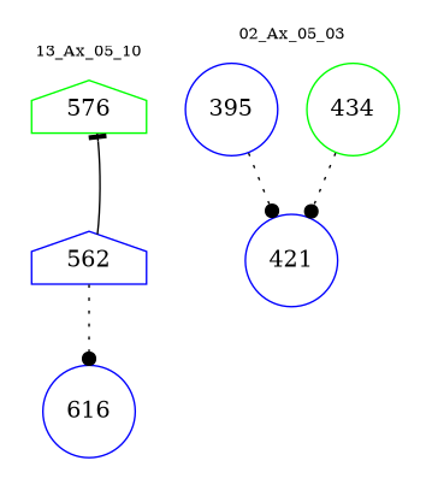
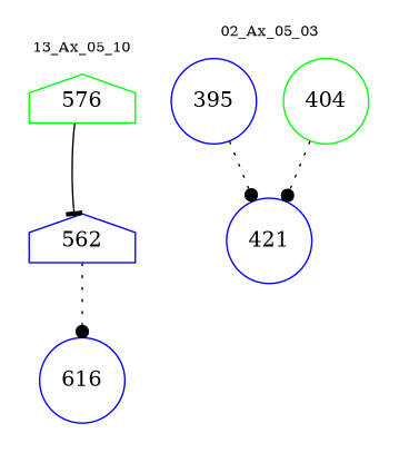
  digraph {
    node [color=blue shape=circle]
    edge [arrowhead=dot color=black style=dotted]
    n1 [color=green label=576 shape=house]
    n2 [label=562 shape=house]
    n3 [label=616]
-   n4 [color=green label=434]
+   n4 [color=green label=404]
    n5 [label=395]
    n6 [label=421]
    subgraph cluster_1 {
      color=white
      fontsize=10
      label="13_Ax_05_10"
      n1
      n2
      n3
    }
    subgraph cluster_2 {
      color=white
      fontsize=10
      label="02_Ax_05_03"
      n4
      n5
      n6
    }
-   n2 -> n1 [arrowhead=tee style=solid]
+   n1 -> n2 [arrowhead=tee style=solid]
    n2 -> n3
    n4 -> n6
    n5 -> n6
  }
